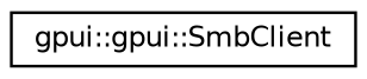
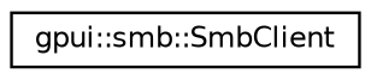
  digraph {
    rankdir=LR
-   n1 [color=black fillcolor=white fontname=Helvetica fontsize=10 height=0.2 label="gpui::gpui::SmbClient" shape=record style=filled width=0.4]
+   n1 [color=black fillcolor=white fontname=Helvetica fontsize=10 height=0.2 label="gpui::smb::SmbClient" shape=record style=filled width=0.4]
  }
